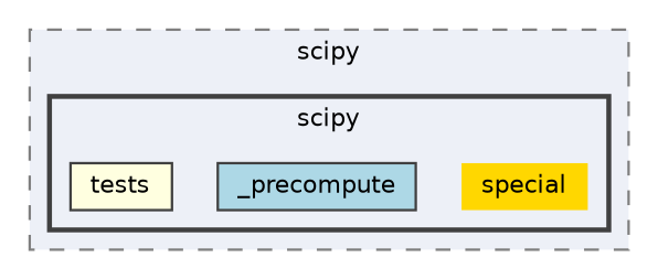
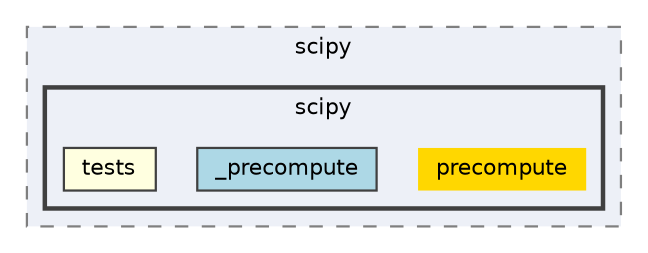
  digraph {
    compound=true
    fontname="DejaVu Sans"
    node [fontname="DejaVu Sans" fontsize=10 shape=box style=filled color=grey25]
-   n1 [height=0.2 label=special shape=plaintext width=0.4 fillcolor=gold color=""]
+   n1 [height=0.2 label=precompute shape=plaintext width=0.4 fillcolor=gold color=""]
    n2 [fillcolor=lightblue height=0.2 label=_precompute width=0.4]
    n3 [fillcolor=lightyellow height=0.2 label=tests width=0.4]
    subgraph cluster_1 {
      bgcolor="#edf0f7"
      fontsize=10
      label=scipy
      pencolor=grey50
      style="filled,dashed"
      subgraph cluster_2 {
        bgcolor="#edf0f7"
        fontsize=10
        pencolor=grey25
        style="filled,bold"
        n1
        n2
        n3
      }
    }
  }
